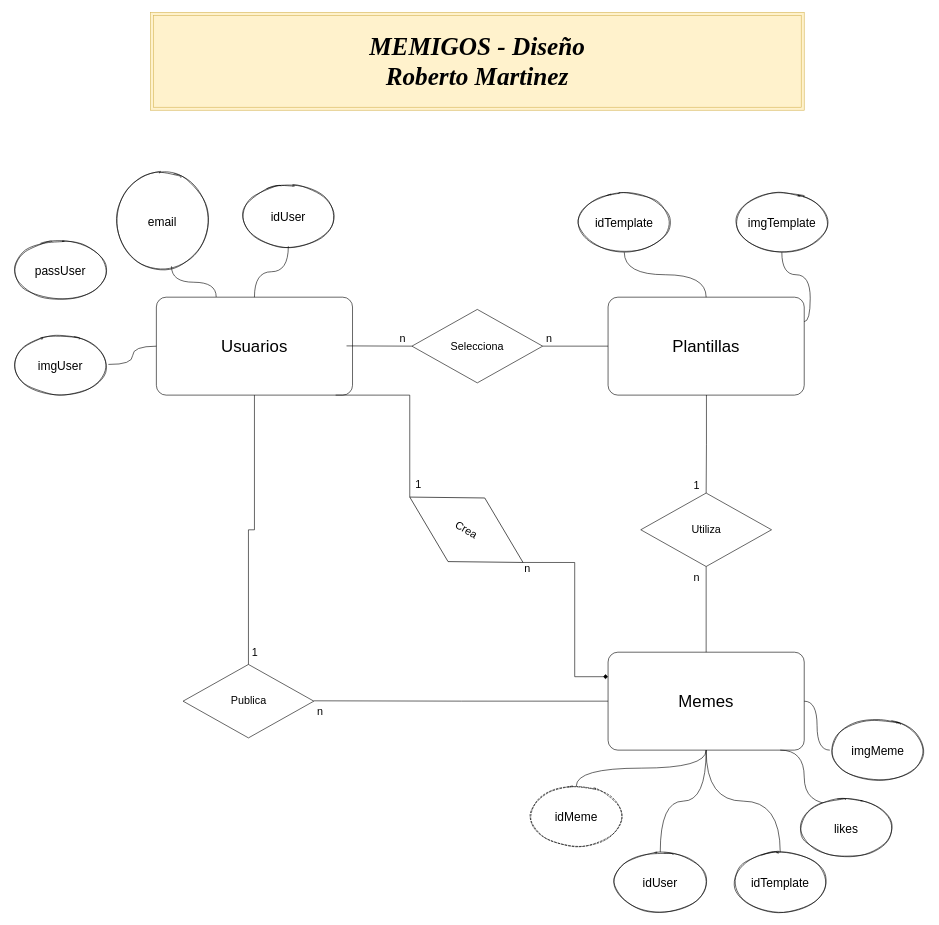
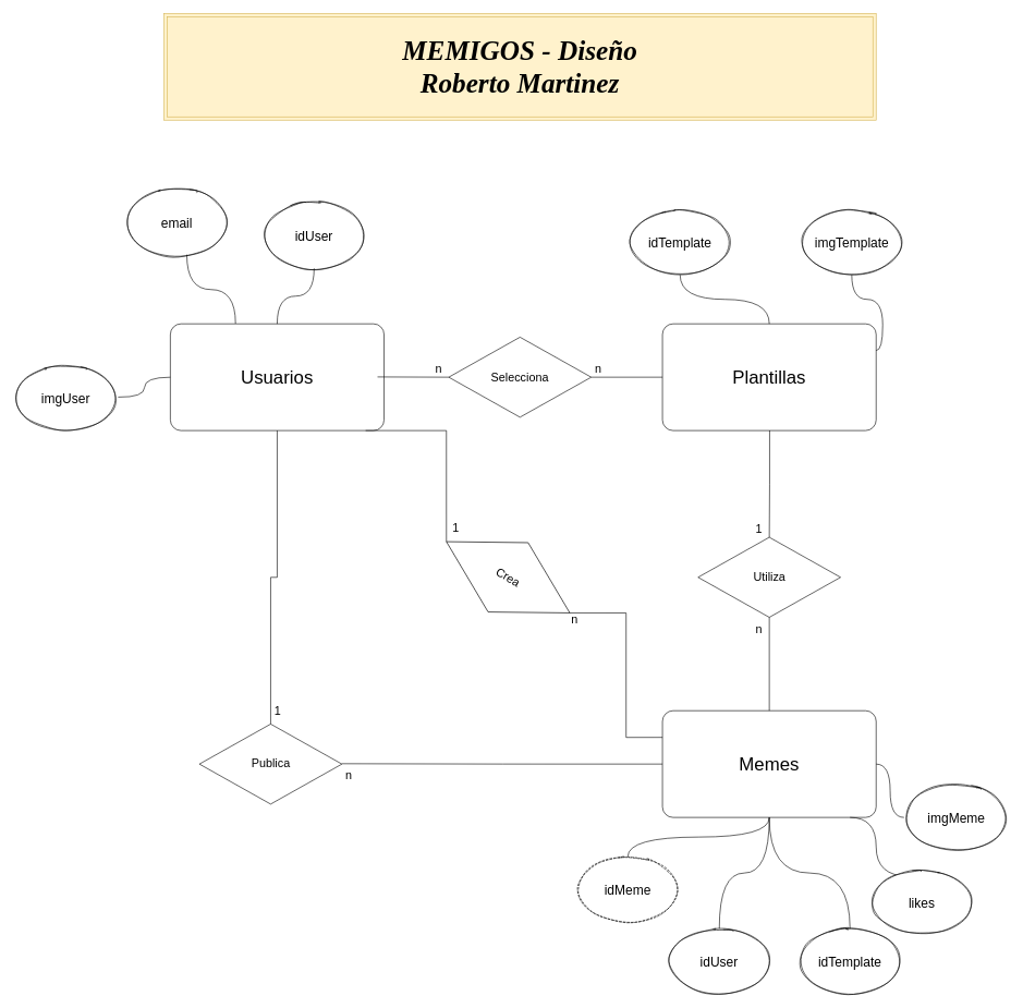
  <mxCell id="0" />
  <mxCell id="1" parent="0" />
  <mxCell id="2" value="&lt;font face=&quot;Helvetica&quot;&gt;idUser&lt;/font&gt;" style="ellipse;whiteSpace=wrap;html=1;sketch=1;hachureGap=4;pointerEvents=0;fontFamily=Architects Daughter;fontSource=https%3A%2F%2Ffonts.googleapis.com%2Fcss%3Ffamily%3DArchitects%2BDaughter;fontSize=20;" parent="1" vertex="1"><mxGeometry x="400" y="310" width="160" height="100" as="geometry" /></mxCell>
- <mxCell id="3" value="email" style="ellipse;whiteSpace=wrap;html=1;sketch=1;hachureGap=4;pointerEvents=0;fontFamily=Helvetica;fontSize=20;" parent="1" vertex="1"><mxGeometry x="190" y="290" width="160" height="155" as="geometry" /></mxCell>
+ <mxCell id="3" value="email" style="ellipse;whiteSpace=wrap;html=1;sketch=1;hachureGap=4;pointerEvents=0;fontFamily=Helvetica;fontSize=20;" parent="1" vertex="1"><mxGeometry x="190" y="290" width="160" height="100" as="geometry" /></mxCell>
  <mxCell id="4" value="&lt;font style=&quot;font-size: 28px&quot;&gt;Usuarios&lt;/font&gt;" style="rounded=1;arcSize=10;whiteSpace=wrap;html=1;align=center;" parent="1" vertex="1"><mxGeometry x="260" y="494.898" width="327" height="163.265" as="geometry" /></mxCell>
  <mxCell id="5" value="&lt;font&gt;&lt;font style=&quot;font-size: 28px&quot;&gt;Plantillas&lt;/font&gt;&lt;br&gt;&lt;/font&gt;" style="rounded=1;arcSize=10;whiteSpace=wrap;html=1;align=center;" parent="1" vertex="1"><mxGeometry x="1013" y="494.898" width="327" height="163.265" as="geometry" /></mxCell>
  <mxCell id="6" value="&lt;font&gt;&lt;font style=&quot;font-size: 28px&quot;&gt;Memes&lt;/font&gt;&lt;br&gt;&lt;/font&gt;" style="rounded=1;arcSize=10;whiteSpace=wrap;html=1;align=center;" parent="1" vertex="1"><mxGeometry x="1013" y="1086.735" width="327" height="163.265" as="geometry" /></mxCell>
  <mxCell id="7" value="&lt;font style=&quot;font-size: 18px&quot;&gt;Publica&lt;/font&gt;" style="shape=rhombus;perimeter=rhombusPerimeter;whiteSpace=wrap;html=1;align=center;" parent="1" vertex="1"><mxGeometry x="304.5" y="1107.143" width="218" height="122.449" as="geometry" /></mxCell>
  <mxCell id="8" value="&lt;font style=&quot;font-size: 18px&quot;&gt;Selecciona&lt;/font&gt;" style="shape=rhombus;perimeter=rhombusPerimeter;whiteSpace=wrap;html=1;align=center;" parent="1" vertex="1"><mxGeometry x="686" y="515.306" width="218" height="122.449" as="geometry" /></mxCell>
  <mxCell id="9" value="&lt;font style=&quot;font-size: 18px&quot;&gt;Utiliza&lt;/font&gt;" style="shape=rhombus;perimeter=rhombusPerimeter;whiteSpace=wrap;html=1;align=center;" parent="1" vertex="1"><mxGeometry x="1067.5" y="821.429" width="218" height="122.449" as="geometry" /></mxCell>
  <mxCell id="10" value="" style="endArrow=none;html=1;rounded=0;edgeStyle=orthogonalEdgeStyle;exitX=0.5;exitY=0;exitDx=0;exitDy=0;" parent="1" source="7" target="4" edge="1"><mxGeometry x="320" y="650" as="geometry"><mxPoint x="395.333" y="903.061" as="sourcePoint" /><mxPoint x="686" y="903.061" as="targetPoint" /><Array as="points" /></mxGeometry></mxCell>
  <mxCell id="11" value="" style="endArrow=none;html=1;rounded=0;edgeStyle=orthogonalEdgeStyle;entryX=0;entryY=0.5;entryDx=0;entryDy=0;" parent="1" target="6" edge="1"><mxGeometry x="320" y="650" as="geometry"><mxPoint x="522.5" y="1167.776" as="sourcePoint" /><mxPoint x="813.167" y="1167.776" as="targetPoint" /></mxGeometry></mxCell>
  <mxCell id="12" value="" style="endArrow=none;html=1;rounded=0;edgeStyle=orthogonalEdgeStyle;entryX=0.5;entryY=0;entryDx=0;entryDy=0;exitX=0.5;exitY=1;exitDx=0;exitDy=0;" parent="1" source="9" target="6" edge="1"><mxGeometry x="320" y="650" as="geometry"><mxPoint x="904" y="1005.102" as="sourcePoint" /><mxPoint x="1194.667" y="1005.102" as="targetPoint" /></mxGeometry></mxCell>
  <mxCell id="13" value="" style="endArrow=none;html=1;rounded=0;edgeStyle=orthogonalEdgeStyle;" parent="1" edge="1"><mxGeometry x="320" y="650" as="geometry"><mxPoint x="577" y="576.122" as="sourcePoint" /><mxPoint x="686" y="576.531" as="targetPoint" /><Array as="points"><mxPoint x="577" y="576.122" /><mxPoint x="904" y="576.122" /></Array></mxGeometry></mxCell>
  <mxCell id="14" value="&lt;font style=&quot;font-size: 18px&quot;&gt;Crea&lt;/font&gt;" style="shape=rhombus;perimeter=rhombusPerimeter;whiteSpace=wrap;html=1;align=center;rotation=30;" parent="1" vertex="1"><mxGeometry x="667.833" y="821.429" width="218" height="122.449" as="geometry" /></mxCell>
  <mxCell id="15" value="" style="endArrow=none;html=1;rounded=0;edgeStyle=orthogonalEdgeStyle;entryX=0;entryY=0.5;entryDx=0;entryDy=0;" parent="1" target="14" edge="1"><mxGeometry x="320" y="650" as="geometry"><mxPoint x="558.833" y="658.163" as="sourcePoint" /><mxPoint x="686" y="780.612" as="targetPoint" /><Array as="points"><mxPoint x="682.367" y="658.163" /></Array></mxGeometry></mxCell>
- <mxCell id="16" value="" style="endArrow=diamond;html=1;rounded=0;edgeStyle=orthogonalEdgeStyle;entryX=0;entryY=0.25;entryDx=0;entryDy=0;exitX=1;exitY=0.5;exitDx=0;exitDy=0;" parent="1" source="14" target="6" edge="1"><mxGeometry x="320" y="650" as="geometry"><mxPoint x="704.167" y="964.286" as="sourcePoint" /><mxPoint x="994.833" y="964.286" as="targetPoint" /></mxGeometry></mxCell>
+ <mxCell id="16" value="" style="endArrow=none;html=1;rounded=0;edgeStyle=orthogonalEdgeStyle;entryX=0;entryY=0.25;entryDx=0;entryDy=0;exitX=1;exitY=0.5;exitDx=0;exitDy=0;" parent="1" source="14" target="6" edge="1"><mxGeometry x="320" y="650" as="geometry"><mxPoint x="704.167" y="964.286" as="sourcePoint" /><mxPoint x="994.833" y="964.286" as="targetPoint" /></mxGeometry></mxCell>
  <mxCell id="17" value="n" style="text;strokeColor=none;fillColor=none;spacingLeft=4;spacingRight=4;overflow=hidden;rotatable=0;points=[[0,0.5],[1,0.5]];portConstraint=eastwest;fontSize=18;" parent="1" vertex="1"><mxGeometry x="660" y="545.916" width="72.667" height="61.224" as="geometry" /></mxCell>
  <mxCell id="18" value="n" style="text;strokeColor=none;fillColor=none;spacingLeft=4;spacingRight=4;overflow=hidden;rotatable=0;points=[[0,0.5],[1,0.5]];portConstraint=eastwest;fontSize=18;" parent="1" vertex="1"><mxGeometry x="867.667" y="929.998" width="72.667" height="61.224" as="geometry" /></mxCell>
  <mxCell id="19" value="1 " style="text;strokeColor=none;fillColor=none;spacingLeft=4;spacingRight=4;overflow=hidden;rotatable=0;points=[[0,0.5],[1,0.5]];portConstraint=eastwest;fontSize=18;" parent="1" vertex="1"><mxGeometry x="686" y="790.004" width="72.667" height="61.224" as="geometry" /></mxCell>
  <mxCell id="20" value="1 " style="text;strokeColor=none;fillColor=none;spacingLeft=4;spacingRight=4;overflow=hidden;rotatable=0;points=[[0,0.5],[1,0.5]];portConstraint=eastwest;fontSize=18;" parent="1" vertex="1"><mxGeometry x="413.5" y="1069.998" width="72.667" height="61.224" as="geometry" /></mxCell>
  <mxCell id="21" value="n" style="text;strokeColor=none;fillColor=none;spacingLeft=4;spacingRight=4;overflow=hidden;rotatable=0;points=[[0,0.5],[1,0.5]];portConstraint=eastwest;fontSize=18;" parent="1" vertex="1"><mxGeometry x="522.503" y="1168.367" width="72.667" height="61.224" as="geometry" /></mxCell>
  <mxCell id="22" value="n" style="text;strokeColor=none;fillColor=none;spacingLeft=4;spacingRight=4;overflow=hidden;rotatable=0;points=[[0,0.5],[1,0.5]];portConstraint=eastwest;fontSize=18;" parent="1" vertex="1"><mxGeometry x="1149.997" y="943.876" width="72.667" height="61.224" as="geometry" /></mxCell>
  <mxCell id="23" value="&lt;font style=&quot;font-size: 22px&quot; face=&quot;Comic Sans MS&quot;&gt;&lt;i style=&quot;font-size: 42px&quot;&gt;&lt;b&gt;MEMIGOS - Diseño&lt;br&gt;Roberto Martinez&lt;/b&gt;&lt;/i&gt;&lt;/font&gt;" style="shape=ext;margin=3;double=1;whiteSpace=wrap;html=1;align=center;fillColor=#fff2cc;strokeColor=#d6b656;" parent="1" vertex="1"><mxGeometry x="250" y="20" width="1090" height="163.265" as="geometry" /></mxCell>
  <mxCell id="24" value="" style="endArrow=none;html=1;rounded=0;edgeStyle=orthogonalEdgeStyle;exitX=1;exitY=0.5;exitDx=0;exitDy=0;entryX=0;entryY=0.5;entryDx=0;entryDy=0;" parent="1" source="8" target="5" edge="1"><mxGeometry x="320" y="650" as="geometry"><mxPoint x="1194" y="806.531" as="sourcePoint" /><mxPoint x="920" y="576.524" as="targetPoint" /></mxGeometry></mxCell>
  <mxCell id="25" value="n" style="text;strokeColor=none;fillColor=none;spacingLeft=4;spacingRight=4;overflow=hidden;rotatable=0;points=[[0,0.5],[1,0.5]];portConstraint=eastwest;fontSize=18;" parent="1" vertex="1"><mxGeometry x="904" y="545.916" width="72.667" height="61.224" as="geometry" /></mxCell>
  <mxCell id="26" value="1" style="text;strokeColor=none;fillColor=none;spacingLeft=4;spacingRight=4;overflow=hidden;rotatable=0;points=[[0,0.5],[1,0.5]];portConstraint=eastwest;fontSize=18;" parent="1" vertex="1"><mxGeometry x="1150" y="791.43" width="30" height="30" as="geometry" /></mxCell>
  <mxCell id="27" value="" style="endArrow=none;html=1;rounded=0;fontSize=18;edgeStyle=orthogonalEdgeStyle;exitX=0.5;exitY=0;exitDx=0;exitDy=0;" parent="1" source="9" edge="1"><mxGeometry x="320" y="650" as="geometry"><mxPoint x="1200" y="800" as="sourcePoint" /><mxPoint x="1177" y="658" as="targetPoint" /><Array as="points"><mxPoint x="1177" y="740" /><mxPoint x="1177" y="740" /><mxPoint x="1177" y="658" /></Array></mxGeometry></mxCell>
- <mxCell id="28" value="passUser" style="ellipse;whiteSpace=wrap;html=1;sketch=1;hachureGap=4;pointerEvents=0;fontFamily=Helvetica;fontSize=20;" parent="1" vertex="1"><mxGeometry x="20" y="400" width="160" height="100" as="geometry" /></mxCell>
  <mxCell id="29" value="imgUser" style="ellipse;whiteSpace=wrap;html=1;sketch=1;hachureGap=4;pointerEvents=0;fontFamily=Helvetica;fontSize=20;" parent="1" vertex="1"><mxGeometry x="20" y="558.16" width="160" height="100" as="geometry" /></mxCell>
  <mxCell id="30" value="idTemplate" style="ellipse;whiteSpace=wrap;html=1;sketch=1;hachureGap=4;pointerEvents=0;fontFamily=Helvetica;fontSize=20;" parent="1" vertex="1"><mxGeometry x="960" y="320" width="160" height="100" as="geometry" /></mxCell>
  <mxCell id="31" value="imgTemplate" style="ellipse;whiteSpace=wrap;html=1;sketch=1;hachureGap=4;pointerEvents=0;fontFamily=Helvetica;fontSize=20;" parent="1" vertex="1"><mxGeometry x="1222.66" y="320" width="160" height="100" as="geometry" /></mxCell>
  <mxCell id="32" value="&lt;font face=&quot;Helvetica&quot;&gt;idUser&lt;/font&gt;" style="ellipse;whiteSpace=wrap;html=1;sketch=1;hachureGap=4;pointerEvents=0;fontFamily=Architects Daughter;fontSource=https%3A%2F%2Ffonts.googleapis.com%2Fcss%3Ffamily%3DArchitects%2BDaughter;fontSize=20;" parent="1" vertex="1"><mxGeometry x="1020" y="1420" width="160" height="100" as="geometry" /></mxCell>
  <mxCell id="33" value="&lt;font face=&quot;Helvetica&quot;&gt;idMeme&lt;/font&gt;" style="ellipse;whiteSpace=wrap;html=1;sketch=1;hachureGap=4;pointerEvents=0;fontFamily=Architects Daughter;fontSource=https%3A%2F%2Ffonts.googleapis.com%2Fcss%3Ffamily%3DArchitects%2BDaughter;fontSize=20;dashed=1;" parent="1" vertex="1"><mxGeometry x="880" y="1310" width="160" height="100" as="geometry" /></mxCell>
  <mxCell id="34" value="&lt;font face=&quot;Helvetica&quot;&gt;idTemplate&lt;/font&gt;" style="ellipse;whiteSpace=wrap;html=1;sketch=1;hachureGap=4;pointerEvents=0;fontFamily=Architects Daughter;fontSource=https%3A%2F%2Ffonts.googleapis.com%2Fcss%3Ffamily%3DArchitects%2BDaughter;fontSize=20;" parent="1" vertex="1"><mxGeometry x="1220" y="1420" width="160" height="100" as="geometry" /></mxCell>
  <mxCell id="35" value="&lt;font face=&quot;Helvetica&quot;&gt;imgMeme&lt;/font&gt;" style="ellipse;whiteSpace=wrap;html=1;sketch=1;hachureGap=4;pointerEvents=0;fontFamily=Architects Daughter;fontSource=https%3A%2F%2Ffonts.googleapis.com%2Fcss%3Ffamily%3DArchitects%2BDaughter;fontSize=20;" parent="1" vertex="1"><mxGeometry x="1382.66" y="1200" width="160" height="100" as="geometry" /></mxCell>
  <mxCell id="36" value="" style="endArrow=none;html=1;edgeStyle=orthogonalEdgeStyle;curved=1;exitX=0.595;exitY=0.99;exitDx=0;exitDy=0;exitPerimeter=0;entryX=0.305;entryY=-0.002;entryDx=0;entryDy=0;entryPerimeter=0;" edge="1" parent="1" source="3" target="4"><mxGeometry relative="1" as="geometry"><mxPoint x="300" y="440" as="sourcePoint" /><mxPoint x="460" y="440" as="targetPoint" /></mxGeometry></mxCell>
  <mxCell id="37" value="" style="endArrow=none;html=1;edgeStyle=orthogonalEdgeStyle;curved=1;" edge="1" parent="1" source="2" target="4"><mxGeometry relative="1" as="geometry"><mxPoint x="295.2" y="399" as="sourcePoint" /><mxPoint x="433.5" y="504.898" as="targetPoint" /></mxGeometry></mxCell>
  <mxCell id="38" value="" style="endArrow=none;html=1;edgeStyle=orthogonalEdgeStyle;curved=1;" edge="1" parent="1" target="4"><mxGeometry relative="1" as="geometry"><mxPoint x="180" y="607" as="sourcePoint" /><mxPoint x="258.692" y="716.528" as="targetPoint" /></mxGeometry></mxCell>
  <mxCell id="39" value="" style="endArrow=none;html=1;edgeStyle=orthogonalEdgeStyle;curved=1;" edge="1" parent="1" source="5" target="30"><mxGeometry relative="1" as="geometry"><mxPoint x="1120" y="558.11" as="sourcePoint" /><mxPoint x="1150" y="395.457" as="targetPoint" /></mxGeometry></mxCell>
  <mxCell id="40" value="" style="endArrow=none;html=1;edgeStyle=orthogonalEdgeStyle;curved=1;exitX=1;exitY=0.25;exitDx=0;exitDy=0;" edge="1" parent="1" source="5" target="31"><mxGeometry relative="1" as="geometry"><mxPoint x="1386.5" y="499.998" as="sourcePoint" /><mxPoint x="1250" y="425.1" as="targetPoint" /></mxGeometry></mxCell>
  <mxCell id="41" value="" style="endArrow=none;html=1;edgeStyle=orthogonalEdgeStyle;curved=1;" edge="1" parent="1" source="35" target="6"><mxGeometry relative="1" as="geometry"><mxPoint x="1407.37" y="1200.004" as="sourcePoint" /><mxPoint x="1370.03" y="1084.29" as="targetPoint" /></mxGeometry></mxCell>
  <mxCell id="42" value="" style="endArrow=none;html=1;edgeStyle=orthogonalEdgeStyle;curved=1;exitX=0.375;exitY=0.104;exitDx=0;exitDy=0;exitPerimeter=0;" edge="1" parent="1" source="43"><mxGeometry relative="1" as="geometry"><mxPoint x="1342.66" y="1331.6" as="sourcePoint" /><mxPoint x="1300" y="1250" as="targetPoint" /><Array as="points"><mxPoint x="1340" y="1340" /><mxPoint x="1340" y="1250" /></Array></mxGeometry></mxCell>
  <mxCell id="43" value="&lt;font face=&quot;Helvetica&quot;&gt;likes&lt;/font&gt;" style="ellipse;whiteSpace=wrap;html=1;sketch=1;hachureGap=4;pointerEvents=0;fontFamily=Architects Daughter;fontSource=https%3A%2F%2Ffonts.googleapis.com%2Fcss%3Ffamily%3DArchitects%2BDaughter;fontSize=20;" parent="1" vertex="1"><mxGeometry x="1330" y="1329.59" width="160" height="100" as="geometry" /></mxCell>
  <mxCell id="44" value="" style="endArrow=none;html=1;edgeStyle=orthogonalEdgeStyle;curved=1;" edge="1" parent="1" source="34" target="6"><mxGeometry relative="1" as="geometry"><mxPoint x="1265.32" y="1391.659" as="sourcePoint" /><mxPoint x="1222.66" y="1310.001" as="targetPoint" /></mxGeometry></mxCell>
  <mxCell id="45" value="" style="endArrow=none;html=1;edgeStyle=orthogonalEdgeStyle;curved=1;" edge="1" parent="1" source="32" target="6"><mxGeometry relative="1" as="geometry"><mxPoint x="1238.24" y="1409.97" as="sourcePoint" /><mxPoint x="1114.754" y="1239.97" as="targetPoint" /></mxGeometry></mxCell>
  <mxCell id="46" value="" style="endArrow=none;html=1;edgeStyle=orthogonalEdgeStyle;curved=1;" edge="1" parent="1" source="33" target="6"><mxGeometry relative="1" as="geometry"><mxPoint x="1001.74" y="1399.59" as="sourcePoint" /><mxPoint x="1078.254" y="1229.59" as="targetPoint" /></mxGeometry></mxCell>
